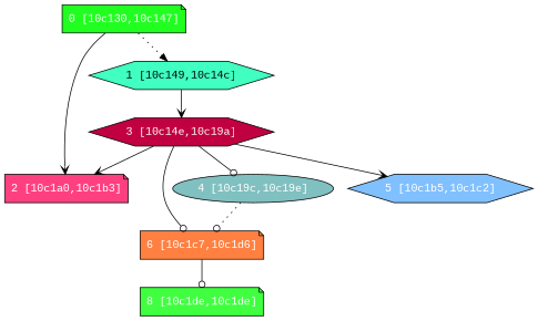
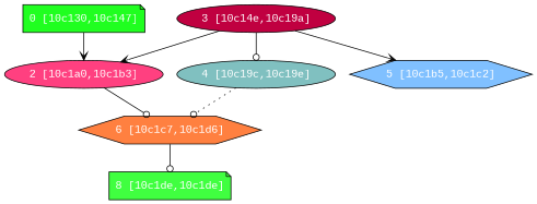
  digraph {
    fontname="Liberation Mono"
    node [fontcolor="#ffffff" fontname="Liberation Mono" shape=hexagon style=filled]
    edge [arrowhead=vee fontname="Liberation Mono" style=solid]
    n1 [fillcolor="#20FF20" label="0 [10c130,10c147]" shape=note]
-   n2 [fillcolor="#40FFC0" fontcolor="#000000" label="1 [10c149,10c14c]"]
-   n3 [fillcolor="#FF4080" label="2 [10c1a0,10c1b3]" shape=note]
-   n4 [fillcolor="#C00040" label="3 [10c14e,10c19a]"]
-   n5 [fillcolor="#FF8040" label="6 [10c1c7,10c1d6]" shape=note]
+   n3 [fillcolor="#FF4080" label="2 [10c1a0,10c1b3]" shape=ellipse]
+   n4 [fillcolor="#C00040" label="3 [10c14e,10c19a]" shape=ellipse]
+   n5 [fillcolor="#FF8040" label="6 [10c1c7,10c1d6]"]
    n6 [fillcolor="#80C0C0" label="4 [10c19c,10c19e]" shape=ellipse]
    n7 [fillcolor="#80C0FF" label="5 [10c1b5,10c1c2]"]
    n8 [fillcolor="#40FF40" label="8 [10c1de,10c1de]" shape=note]
-   n1 -> n2 [arrowhead=normal style=dotted]
    n1 -> n3
-   n2 -> n4
-   n4 -> n5 [arrowhead=odot]
+   n3 -> n5 [arrowhead=odot]
    n4 -> n3
    n4 -> n6 [arrowhead=odot]
    n4 -> n7
    n5 -> n8 [arrowhead=odot]
    n6 -> n5 [arrowhead=odot style=dotted]
  }
